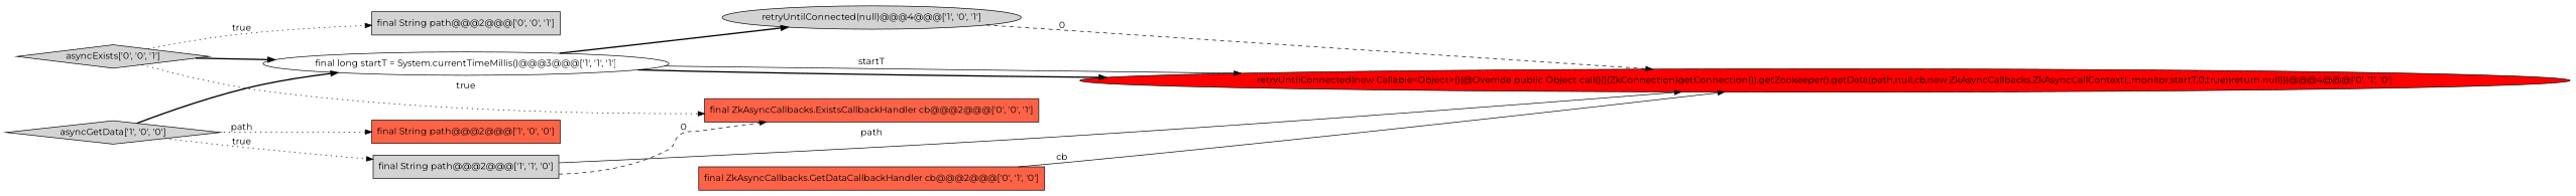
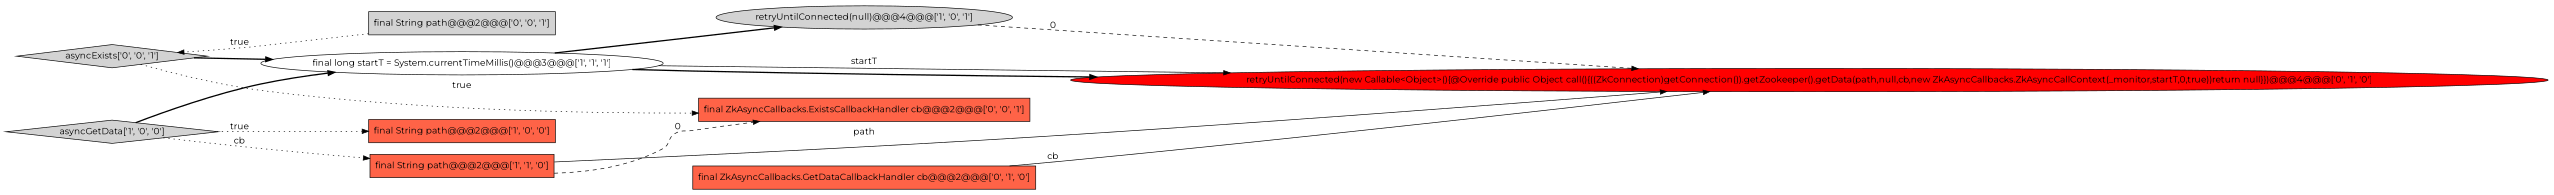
  digraph {
    fontname=Montserrat
    rankdir=LR
    node [fillcolor=tomato fontname=Montserrat shape=box style=filled]
    edge [fontname=Montserrat style=bold]
    n1 [fillcolor=red label="retryUntilConnected(new Callable<Object>(){@Override public Object call(){((ZkConnection)getConnection()).getZookeeper().getData(path,null,cb,new ZkAsyncCallbacks.ZkAsyncCallContext(_monitor,startT,0,true))return null}})@@@4@@@['0', '1', '0']" shape=ellipse]
-   n2 [fillcolor=lightgray label="final String path@@@2@@@['1', '1', '0']"]
+   n2 [label="final String path@@@2@@@['1', '1', '0']"]
    n3 [label="final ZkAsyncCallbacks.ExistsCallbackHandler cb@@@2@@@['0', '0', '1']"]
    n4 [label="final String path@@@2@@@['1', '0', '0']"]
    n5 [fillcolor=white label="final long startT = System.currentTimeMillis()@@@3@@@['1', '1', '1']" shape=ellipse]
    n6 [fillcolor=lightgray label="retryUntilConnected(null)@@@4@@@['1', '0', '1']" shape=ellipse]
    n7 [label="final ZkAsyncCallbacks.GetDataCallbackHandler cb@@@2@@@['0', '1', '0']"]
    n8 [fillcolor=lightgray label="final String path@@@2@@@['0', '0', '1']"]
    n9 [fillcolor=lightgray label="asyncGetData['1', '0', '0']" shape=diamond]
    n10 [fillcolor=lightgray label="asyncExists['0', '0', '1']" shape=diamond]
    n2 -> n1 [label=path style=solid]
    n2 -> n3 [label=0 style=dashed]
    n5 -> n1 [label=startT style=solid]
    n5 -> n1
    n5 -> n6
    n6 -> n1 [label=0 style=dashed]
    n7 -> n1 [label=cb style=solid]
-   n9 -> n2 [label=true style=dotted]
-   n9 -> n4 [label=path style=dotted]
+   n9 -> n2 [label=cb style=dotted]
+   n9 -> n4 [label=true style=dotted]
    n9 -> n5
    n10 -> n3 [label=true style=dotted]
    n10 -> n5
-   n10 -> n8 [label=true style=dotted]
+   n8 -> n10 [label=true style=dotted]
  }
